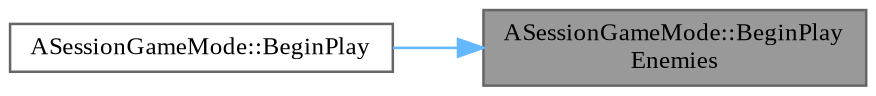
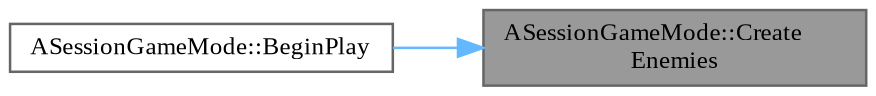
  digraph {
    rankdir=RL
    fontname="Liberation Serif"
    node [fontname="Liberation Serif" fontsize=10 shape=box style=filled]
-   n1 [color=gray40 fillcolor=grey60 fontcolor=black height=0.2 label="ASessionGameMode::BeginPlay\lEnemies" width=0.4]
+   n1 [color=gray40 fillcolor=grey60 fontcolor=black height=0.2 label="ASessionGameMode::Create\lEnemies" width=0.4]
    n2 [color=grey40 fillcolor=white height=0.2 label="ASessionGameMode::BeginPlay" width=0.4]
    n1 -> n2 [color=steelblue1 dir=back fontname="Liberation Serif" fontsize=10 labelfontname=Helvetica labelfontsize=10 style=solid]
  }
